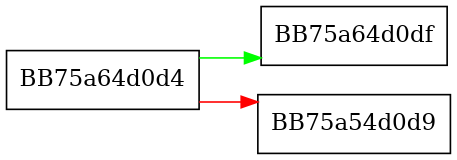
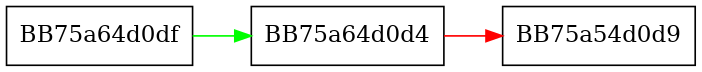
  digraph {
    rankdir=LR
    splines=ortho
    node [shape=box]
    BB75a64d0d4
    BB75a64d0df
    n3 [label=BB75a54d0d9]
-   BB75a64d0d4 -> BB75a64d0df [color=green]
+   BB75a64d0df -> BB75a64d0d4 [color=green]
    BB75a64d0d4 -> n3 [color=red]
  }
